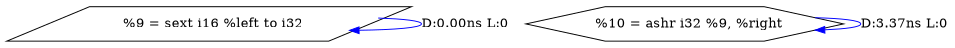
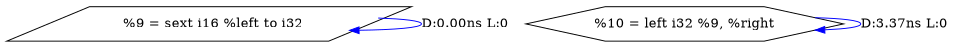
  digraph {
    edge [color=blue]
    n1 [label="  %9 = sext i16 %left to i32" shape=parallelogram]
-   n2 [label="  %10 = ashr i32 %9, %right" shape=hexagon]
+   n2 [label="%10 = left i32 %9, %right" shape=hexagon]
    n1 -> n1 [label="D:0.00ns L:0"]
    n2 -> n2 [label="D:3.37ns L:0"]
  }
